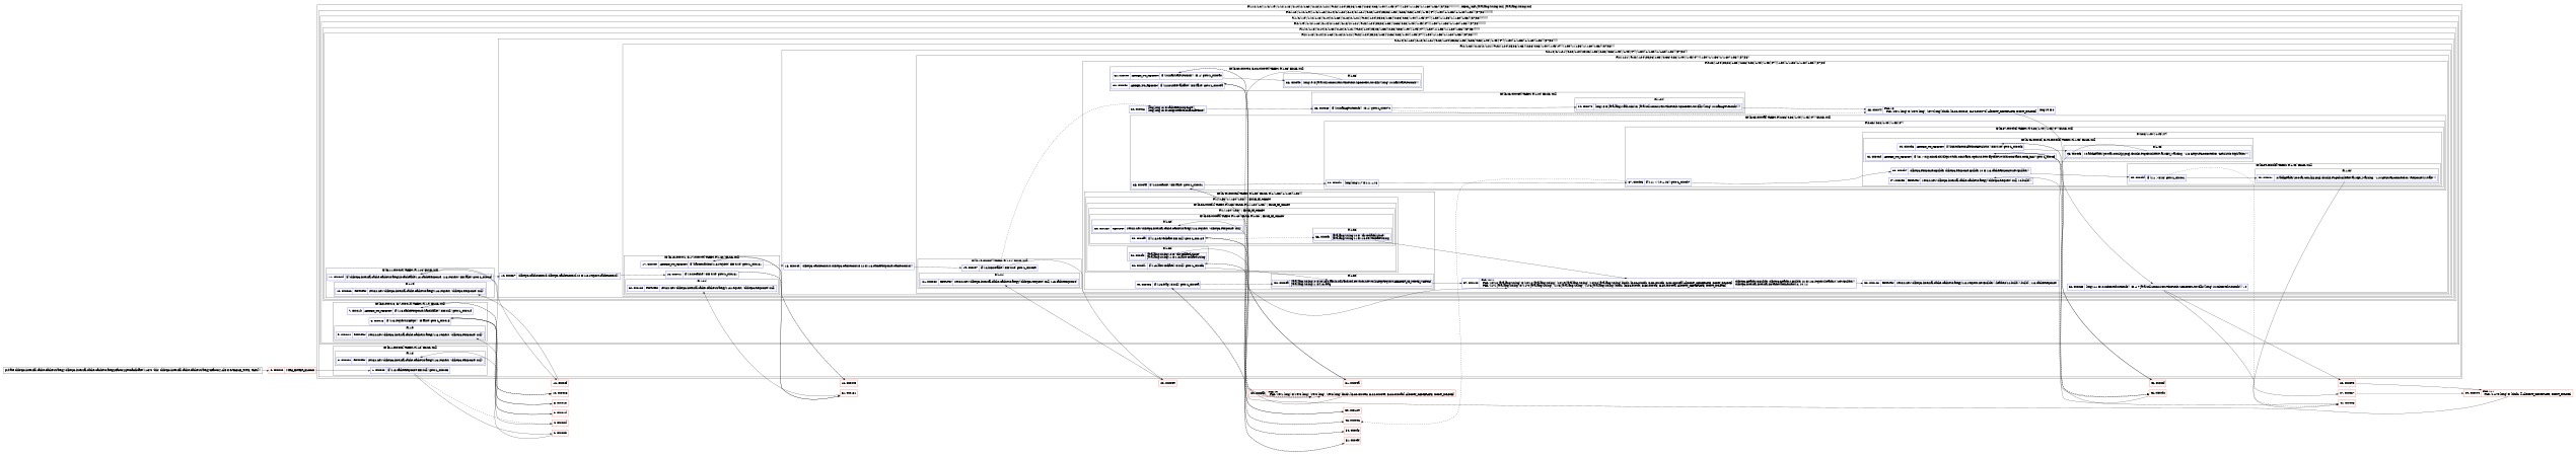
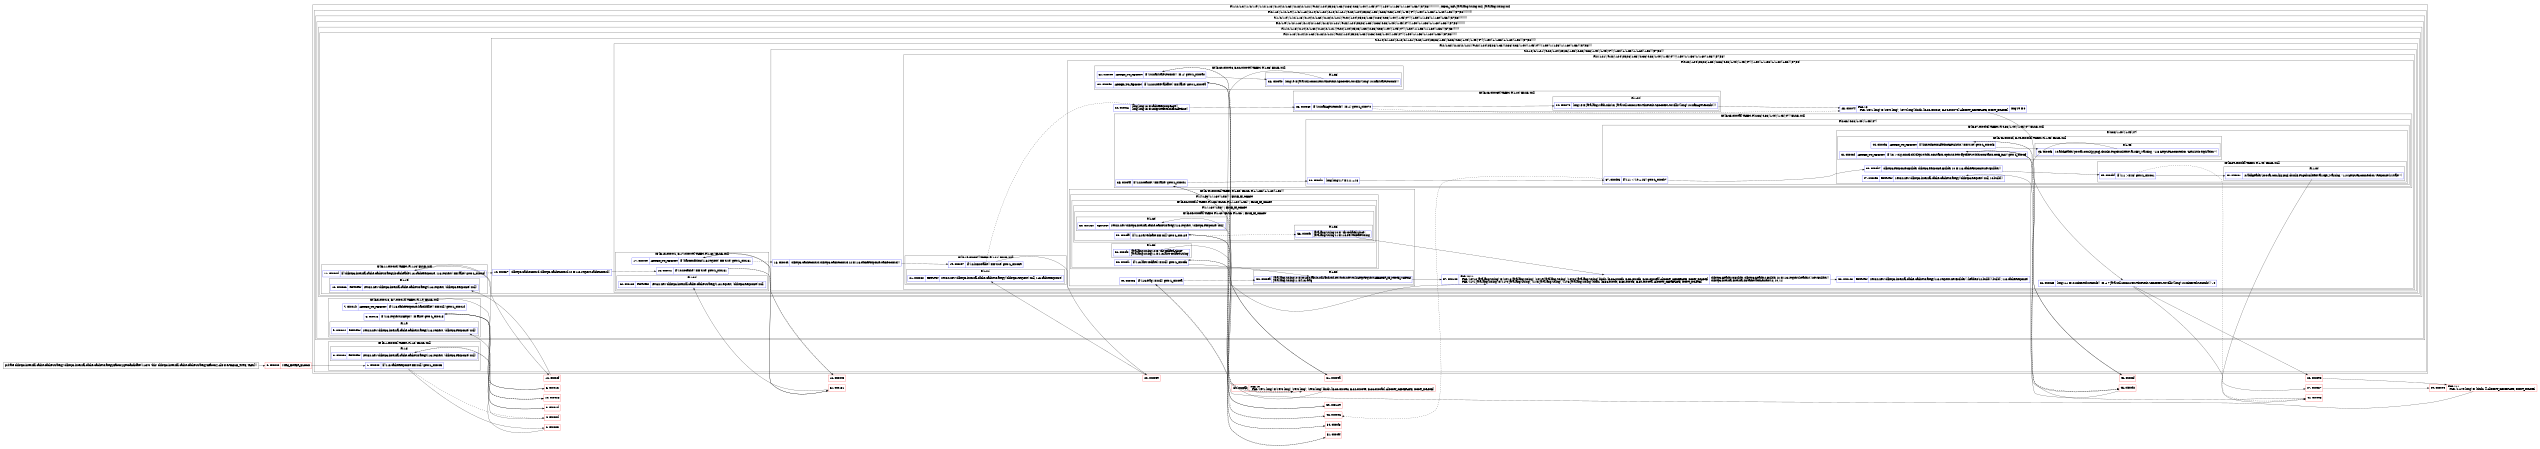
  digraph {
    rankdir=LR
    node [color=blue shape=record]
    n1 [label="{3\:\ 0x000c|RETURN\l|return new okhttp3.internal.cache.CacheStrategy(r13.request, (okhttp3.Response) null)\l}"]
    n2 [label="{1\:\ 0x0003|if (r13.cacheResponse == null) goto L_0x0005\l}"]
    n3 [label="{9\:\ 0x0024|RETURN\l|return new okhttp3.internal.cache.CacheStrategy(r13.request, (okhttp3.Response) null)\l}"]
    n4 [label="{5\:\ 0x0013|if (r13.request.isHttps() != false) goto L_0x0015\l}"]
    n5 [label="{7\:\ 0x001b|ADDED_TO_REGION\l|if (r13.cacheResponse.handshake() == null) goto L_0x001d\l}"]
    n6 [label="{13\:\ 0x0036|RETURN\l|return new okhttp3.internal.cache.CacheStrategy(r13.request, (okhttp3.Response) null)\l}"]
    n7 [label="{11\:\ 0x002d|if (okhttp3.internal.cache.CacheStrategy.isCacheable(r13.cacheResponse, r13.request) == false) goto L_0x002f\l}"]
    n8 [label="{62\:\ 0x0138|RETURN\l|return new okhttp3.internal.cache.CacheStrategy(r13.request, (okhttp3.Response) null)\l}"]
    n9 [label="{15\:\ 0x0041|if (r0.noCache() == true) goto L_0x0131\l}"]
    n10 [label="{17\:\ 0x0049|ADDED_TO_REGION\l|if (hasConditions(r13.request) == true) goto L_0x0131\l}"]
    n11 [label="{21\:\ 0x0060|RETURN\l|return new okhttp3.internal.cache.CacheStrategy((okhttp3.Request) null, r13.cacheResponse)\l}"]
    n12 [label="{19\:\ 0x0057|if (r2.immutable() == true) goto L_0x0059\l}"]
    n13 [label="{24\:\ 0x0070|long r5 = java.lang.Math.min(r5, java.util.concurrent.TimeUnit.SECONDS.toMillis((long) r0.maxAgeSeconds()))\l}"]
    n14 [label="{23\:\ 0x006e|if (r0.maxAgeSeconds() != \-1) goto L_0x0070\l}"]
    n15 [label="{33\:\ 0x00a0|long r9 = java.util.concurrent.TimeUnit.SECONDS.toMillis((long) r0.maxStaleSeconds())\l}"]
    n16 [label="{30\:\ 0x0098|ADDED_TO_REGION\l|if (r2.mustRevalidate() == false) goto L_0x009a\l}"]
    n17 [label="{32\:\ 0x009e|ADDED_TO_REGION\l|if (r0.maxStaleSeconds() != \-1) goto L_0x00a0\l}"]
    n18 [label="{40\:\ 0x00c1|r0.addHeader(p004ar.com.hjg.pngj.chunks.PngChunkTextVar.KEY_Warning, \"110 HttpURLConnection \"Response is stale\"\")\l}"]
    n19 [label="{39\:\ 0x00bf|if (r11 \>= r5) goto L_0x00c1\l}"]
    n20 [label="{45\:\ 0x00d5|r0.addHeader(p004ar.com.hjg.pngj.chunks.PngChunkTextVar.KEY_Warning, \"113 HttpURLConnection \"Heuristic expiration\"\")\l}"]
    n21 [label="{42\:\ 0x00cd|ADDED_TO_REGION\l|if (r3 \> org.osmdroid.tileprovider.constants.OpenStreetMapTileProviderConstants.ONE_DAY) goto L_0x00cf\l}"]
    n22 [label="{44\:\ 0x00d3|ADDED_TO_REGION\l|if (isFreshnessLifetimeHeuristic() == true) goto L_0x00d5\l}"]
    n23 [label="{38\:\ 0x00b7|okhttp3.Response$Builder okhttp3.Response.Builder r0 = r13.cacheResponse.newBuilder()\l}"]
    n24 [label="{47\:\ 0x00e5|RETURN\l|return new okhttp3.internal.cache.CacheStrategy((okhttp3.Request) null, r0.build())\l}"]
    n25 [label="{37\:\ 0x00b5|if (r11 \< (r9 + r5)) goto L_0x00b7\l}"]
    n26 [label="{36\:\ 0x00b1|long long r17 = r11 + r3\l}"]
    n27 [label="{35\:\ 0x00af|if (r2.noCache() == false) goto L_0x00b1\l}"]
    n28 [label="{50\:\ 0x00ea|java.lang.String r0 = p018io.fabric.sdk.android.services.network.HttpRequest.HEADER_IF_NONE_MATCH\ljava.lang.String r1 = r13.etag\l}"]
    n29 [label="{53\:\ 0x00f3|java.lang.String r0 = \"If\-Modified\-Since\"\ljava.lang.String r1 = r13.lastModifiedString\l}"]
    n30 [label="{60\:\ 0x0130|RETURN\l|return new okhttp3.internal.cache.CacheStrategy(r13.request, (okhttp3.Response) null)\l}"]
    n31 [label="{56\:\ 0x00fc|java.lang.String r0 = \"If\-Modified\-Since\"\ljava.lang.String r1 = r13.servedDateString\l}"]
    n32 [label="{55\:\ 0x00fa|if (r13.servedDate == null) goto L_0x0129\l}"]
    n33 [label="{52\:\ 0x00f1|if (r13.lastModified != null) goto L_0x00f3\l}"]
    n34 [label="{49\:\ 0x00e8|if (r13.etag != null) goto L_0x00ea\l}"]
    n35 [label="{22\:\ 0x0061|long long r3 = cacheResponseAge()\llong long r5 = computeFreshnessLifetime()\l}"]
    n36 [label="{25\:\ 0x007f|PHI: r5 \l  PHI: (r5v1 long) = (r5v0 long), (r5v4 long) binds: [B:23:0x006e, B:24:0x0070] A[DONT_GENERATE, DONT_INLINE]\l|long r9 = 0\l}"]
    n37 [label="{26\:\ 0x0085|long r11 = r0.minFreshSeconds() != \-1 ? java.util.concurrent.TimeUnit.SECONDS.toMillis((long) r0.minFreshSeconds()) : 0\l}"]
    n38 [label="{57\:\ 0x0100|PHI: r0 r1 \l  PHI: (r0v10 java.lang.String) = (r0v18 java.lang.String), (r0v19 java.lang.String), (r0v20 java.lang.String) binds: [B:56:0x00fc, B:53:0x00f3, B:50:0x00ea] A[DONT_GENERATE, DONT_INLINE]\l  PHI: (r1v1 java.lang.String) = (r1v4 java.lang.String), (r1v5 java.lang.String), (r1v6 java.lang.String) binds: [B:56:0x00fc, B:53:0x00f3, B:50:0x00ea] A[DONT_GENERATE, DONT_INLINE]\l|okhttp3.Headers$Builder okhttp3.Headers.Builder r2 = r13.request.headers().newBuilder()\lokhttp3.internal.Internal.instance.addLenient(r2, r0, r1)\l}"]
    n39 [label="{58\:\ 0x0128|RETURN\l|return new okhttp3.internal.cache.CacheStrategy(r13.request.newBuilder().headers(r2.build()).build(), r13.cacheResponse)\l}"]
    n40 [label="{18\:\ 0x004d|okhttp3.CacheControl okhttp3.CacheControl r2 = r13.cacheResponse.cacheControl()\l}"]
    n41 [label="{14\:\ 0x0037|okhttp3.CacheControl okhttp3.CacheControl r0 = r13.request.cacheControl()\l}"]
    n42 [color=red label="{2\:\ 0x0005}"]
    n43 [color=red label="{4\:\ 0x000d}"]
    n44 [color=red label="{6\:\ 0x0015}"]
    n45 [color=red label="{10\:\ 0x0025}"]
    n46 [color=red label="{8\:\ 0x001d}"]
    n47 [color=red label="{12\:\ 0x002f}"]
    n48 [color=red label="{16\:\ 0x0043}"]
    n49 [color=red label="{61\:\ 0x0131}"]
    n50 [color=red label="{20\:\ 0x0059}"]
    n51 [color=red label="{34\:\ 0x00ab|PHI: r9 \l  PHI: (r9v1 long) = (r9v0 long), (r9v0 long), (r9v3 long) binds: [B:30:0x0098, B:32:0x009e, B:33:0x00a0] A[DONT_GENERATE, DONT_INLINE]\l}"]
    n52 [color=red label="{31\:\ 0x009a}"]
    n53 [color=red label="{41\:\ 0x00c8}"]
    n54 [color=red label="{46\:\ 0x00dc}"]
    n55 [color=red label="{43\:\ 0x00cf}"]
    n56 [color=red label="{48\:\ 0x00e6}"]
    n57 [color=red label="{59\:\ 0x0129}"]
    n58 [color=red label="{54\:\ 0x00f8}"]
    n59 [color=red label="{51\:\ 0x00ef}"]
    n60 [color=red label="{27\:\ 0x0087}"]
    n61 [color=red label="{28\:\ 0x0093}"]
    n62 [color=red label="{29\:\ 0x0094|PHI: r11 \l  PHI: (r11v0 long) =  binds: [] A[DONT_GENERATE, DONT_INLINE]\l}"]
    n63 [color=red label="{0\:\ 0x0000|MTH_ENTER_BLOCK\l}"]
    n64 [label="{private okhttp3.internal.cache.CacheStrategy okhttp3.internal.cache.CacheStrategy.Factory.getCandidate((r13v0 'this' okhttp3.internal.cache.CacheStrategy$Factory A[IMMUTABLE_TYPE, THIS])) }" color=""]
    subgraph cluster_1 {
      label="R(1:(2:(1:3)|(1:(2:(1:9)|(1:(2:(1:13)|(2:14|(2:(1:62)|(2:18|(2:(1:21)|(9:22|(1:24)|25|26|(1:33)|(2:36|(4:38|(1:40)|(1:45)|47))|(1:50)(1:(1:53)(1:(1:60)(1:56)))|57|58))))))))))) | DECL_VAR: java.lang.String null, java.lang.String null\l"
      subgraph cluster_2 {
        label="R(2:(1:3)|(1:(2:(1:9)|(1:(2:(1:13)|(2:14|(2:(1:62)|(2:18|(2:(1:21)|(9:22|(1:24)|25|26|(1:33)|(2:36|(4:38|(1:40)|(1:45)|47))|(1:50)(1:(1:53)(1:(1:60)(1:56)))|57|58))))))))))"
        subgraph cluster_3 {
          label="IF [B:1:0x0003] THEN: R(1:3) ELSE: null"
          n2
          subgraph cluster_4 {
            label="R(1:3)"
            n1
          }
        }
        subgraph cluster_5 {
          label="R(1:(2:(1:9)|(1:(2:(1:13)|(2:14|(2:(1:62)|(2:18|(2:(1:21)|(9:22|(1:24)|25|26|(1:33)|(2:36|(4:38|(1:40)|(1:45)|47))|(1:50)(1:(1:53)(1:(1:60)(1:56)))|57|58)))))))))"
          subgraph cluster_6 {
            label="R(2:(1:9)|(1:(2:(1:13)|(2:14|(2:(1:62)|(2:18|(2:(1:21)|(9:22|(1:24)|25|26|(1:33)|(2:36|(4:38|(1:40)|(1:45)|47))|(1:50)(1:(1:53)(1:(1:60)(1:56)))|57|58))))))))"
            subgraph cluster_7 {
              label="IF [B:5:0x0013, B:7:0x001b] THEN: R(1:9) ELSE: null"
              n4
              n5
              subgraph cluster_8 {
                label="R(1:9)"
                n3
              }
            }
            subgraph cluster_9 {
              label="R(1:(2:(1:13)|(2:14|(2:(1:62)|(2:18|(2:(1:21)|(9:22|(1:24)|25|26|(1:33)|(2:36|(4:38|(1:40)|(1:45)|47))|(1:50)(1:(1:53)(1:(1:60)(1:56)))|57|58)))))))"
              subgraph cluster_10 {
                label="R(2:(1:13)|(2:14|(2:(1:62)|(2:18|(2:(1:21)|(9:22|(1:24)|25|26|(1:33)|(2:36|(4:38|(1:40)|(1:45)|47))|(1:50)(1:(1:53)(1:(1:60)(1:56)))|57|58))))))"
                subgraph cluster_11 {
                  label="IF [B:11:0x002d] THEN: R(1:13) ELSE: null"
                  n7
                  subgraph cluster_12 {
                    label="R(1:19)"
                    n6
                  }
                }
                subgraph cluster_13 {
                  label="R(2:14|(2:(1:62)|(2:18|(2:(1:21)|(9:22|(1:24)|25|26|(1:33)|(2:36|(4:38|(1:40)|(1:45)|47))|(1:50)(1:(1:53)(1:(1:60)(1:56)))|57|58)))))"
                  n41
                  subgraph cluster_14 {
                    label="R(2:(1:62)|(2:18|(2:(1:21)|(9:22|(1:24)|25|26|(1:33)|(2:36|(4:38|(1:40)|(1:45)|47))|(1:50)(1:(1:53)(1:(1:60)(1:56)))|57|58))))"
                    subgraph cluster_15 {
                      label="IF [B:15:0x0041, B:17:0x0049] THEN: R(1:62) ELSE: null"
                      n9
                      n10
                      subgraph cluster_16 {
                        label="R(1:62)"
                        n8
                      }
                    }
                    subgraph cluster_17 {
                      label="R(2:18|(2:(1:21)|(9:22|(1:24)|25|26|(1:33)|(2:36|(4:38|(1:40)|(1:45)|47))|(1:50)(1:(1:53)(1:(1:60)(1:56)))|57|58)))"
                      n40
                      subgraph cluster_18 {
                        label="R(2:(1:21)|(9:22|(1:24)|25|26|(1:33)|(2:36|(4:38|(1:40)|(1:45)|47))|(1:50)(1:(1:53)(1:(1:60)(1:56)))|57|58))"
                        subgraph cluster_19 {
                          label="IF [B:19:0x0057] THEN: R(1:21) ELSE: null"
                          n12
                          subgraph cluster_20 {
                            label="R(1:21)"
                            n11
                          }
                        }
                        subgraph cluster_21 {
                          label="R(9:22|(1:24)|25|26|(1:33)|(2:36|(4:38|(1:40)|(1:45)|47))|(1:50)(1:(1:53)(1:(1:60)(1:56)))|57|58)"
                          n35
                          n36
                          n37
                          n38
                          n39
                          subgraph cluster_22 {
                            label="IF [B:23:0x006e] THEN: R(1:24) ELSE: null"
                            n14
                            subgraph cluster_23 {
                              label="R(1:24)"
                              n13
                            }
                          }
                          subgraph cluster_24 {
                            label="IF [B:30:0x0098, B:32:0x009e] THEN: R(1:33) ELSE: null"
                            n16
                            n17
                            subgraph cluster_25 {
                              label="R(1:33)"
                              n15
                            }
                          }
                          subgraph cluster_26 {
                            label="IF [B:35:0x00af] THEN: R(2:36|(4:38|(1:40)|(1:45)|47)) ELSE: null"
                            n27
                            subgraph cluster_27 {
                              label="R(2:36|(4:38|(1:40)|(1:45)|47))"
                              n26
                              subgraph cluster_28 {
                                label="IF [B:37:0x00b5] THEN: R(4:38|(1:40)|(1:45)|47) ELSE: null"
                                n25
                                subgraph cluster_29 {
                                  label="R(4:38|(1:40)|(1:45)|47)"
                                  n23
                                  n24
                                  subgraph cluster_30 {
                                    label="IF [B:39:0x00bf] THEN: R(1:40) ELSE: null"
                                    n19
                                    subgraph cluster_31 {
                                      label="R(1:40)"
                                      n18
                                    }
                                  }
                                  subgraph cluster_32 {
                                    label="IF [B:42:0x00cd, B:44:0x00d3] THEN: R(1:45) ELSE: null"
                                    n21
                                    n22
                                    subgraph cluster_33 {
                                      label="R(1:45)"
                                      n20
                                    }
                                  }
                                }
                              }
                            }
                          }
                          subgraph cluster_34 {
                            label="IF [B:49:0x00e8] THEN: R(1:50) ELSE: R(1:(1:53)(1:(1:60)(1:56)))"
                            n34
                            subgraph cluster_35 {
                              label="R(1:50)"
                              n28
                            }
                            subgraph cluster_36 {
                              label="R(1:(1:53)(1:(1:60)(1:56))) | ELSE_IF_CHAIN\l"
                              subgraph cluster_37 {
                                label="IF [B:52:0x00f1] THEN: R(1:53) ELSE: R(1:(1:60)(1:56)) | ELSE_IF_CHAIN\l"
                                n33
                                subgraph cluster_38 {
                                  label="R(1:53)"
                                  n29
                                }
                                subgraph cluster_39 {
                                  label="R(1:(1:60)(1:56)) | ELSE_IF_CHAIN\l"
                                  subgraph cluster_40 {
                                    label="IF [B:55:0x00fa] THEN: R(1:60) ELSE: R(1:56) | ELSE_IF_CHAIN\l"
                                    n32
                                    subgraph cluster_41 {
                                      label="R(1:60)"
                                      n30
                                    }
                                    subgraph cluster_42 {
                                      label="R(1:56)"
                                      n31
                                    }
                                  }
                                }
                              }
                            }
                          }
                        }
                      }
                    }
                  }
                }
              }
            }
          }
        }
      }
    }
    n2 -> n42
    n2 -> n43 [style=dashed]
    n4 -> n44
    n4 -> n45 [style=dashed]
    n4 -> n46
-   n5 -> n45 [style=dashed]
+   n1 -> n45 [style=dashed]
    n7 -> n41 [style=dashed]
    n7 -> n47
    n9 -> n48 [style=dashed]
    n9 -> n49
    n10 -> n40 [style=dashed]
    n10 -> n49
    n12 -> n35 [style=dashed]
    n12 -> n50
    n13 -> n36
    n14 -> n13
    n14 -> n36 [style=dashed]
    n15 -> n51
    n16 -> n51 [style=dashed]
    n16 -> n52
    n17 -> n15
    n17 -> n51 [style=dashed]
    n18 -> n53
    n19 -> n18
    n19 -> n53 [style=dashed]
    n20 -> n54
    n21 -> n54 [style=dashed]
    n21 -> n55
    n22 -> n20
    n22 -> n54 [style=dashed]
    n23 -> n19
    n25 -> n23
    n25 -> n56 [style=dashed]
    n26 -> n25
    n27 -> n26
    n27 -> n56 [style=dashed]
    n28 -> n38
    n29 -> n38
    n31 -> n38
    n32 -> n31 [style=dashed]
    n32 -> n57
    n33 -> n28
    n33 -> n58 [style=dashed]
    n34 -> n28
    n34 -> n59 [style=dashed]
    n35 -> n14
    n36 -> n37
    n37 -> n60
    n37 -> n61
    n38 -> n39
    n40 -> n12
    n41 -> n9
    n42 -> n1
    n43 -> n4
    n44 -> n5
    n45 -> n7
    n46 -> n3
    n47 -> n6
    n48 -> n10
    n49 -> n8
    n50 -> n11
    n51 -> n27
    n52 -> n17
    n53 -> n21
    n54 -> n24
    n55 -> n22
    n56 -> n34
    n57 -> n30
    n58 -> n32
    n59 -> n33
    n60 -> n62
    n61 -> n62
    n62 -> n16
    n63 -> n2
    n64 -> n63
  }
